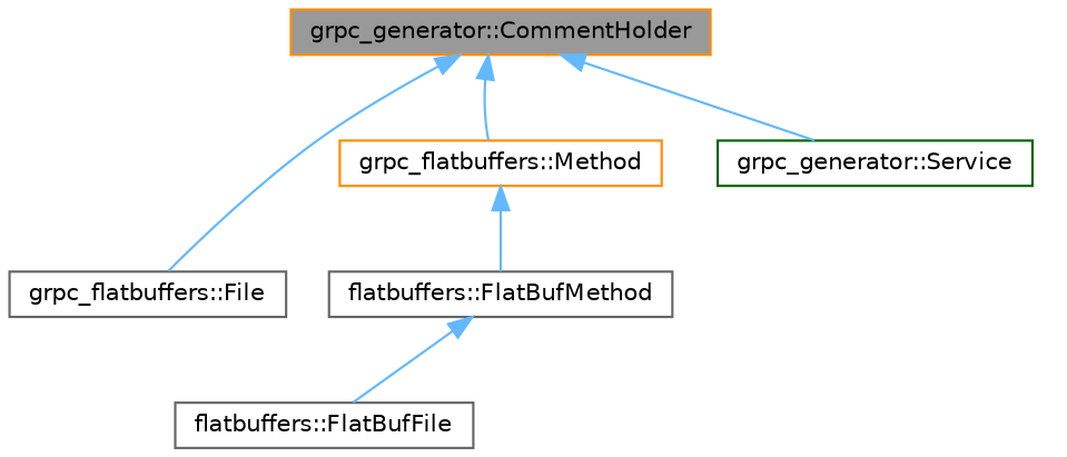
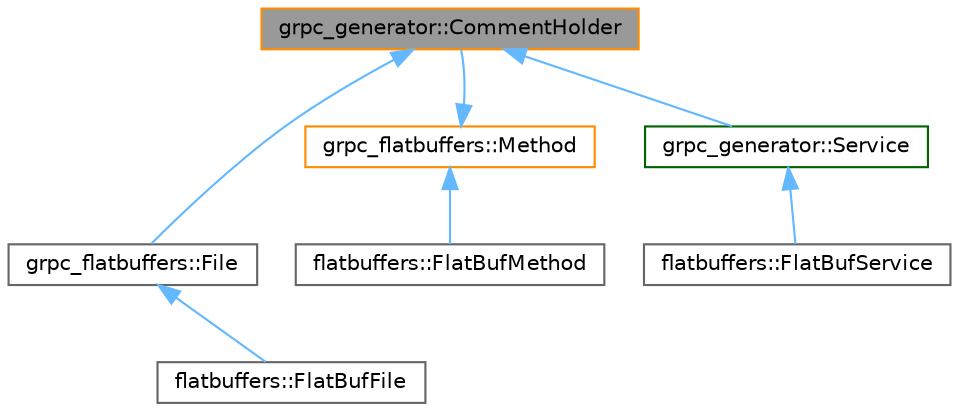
  digraph {
    node [color=gray40 fillcolor=white fontname=Helvetica fontsize=10 shape=box style=filled]
    edge [color=steelblue1 dir=back fontname=Helvetica fontsize=10 labelfontname=Helvetica labelfontsize=10 style=solid]
    n1 [color=darkorange fillcolor=grey60 fontcolor=black height=0.2 label="grpc_generator::CommentHolder" width=0.4]
    n2 [height=0.2 label="grpc_flatbuffers::File" width=0.4]
    n3 [color=darkorange height=0.2 label="grpc_flatbuffers::Method" width=0.4]
    n4 [color=darkgreen height=0.2 label="grpc_generator::Service" width=0.4]
    n5 [height=0.2 label="flatbuffers::FlatBufFile" width=0.4]
    n6 [height=0.2 label="flatbuffers::FlatBufMethod" width=0.4]
+   n7 [height=0.2 label="flatbuffers::FlatBufService" width=0.4]
    n1 -> n2
-   n1 -> n3
+   n3 -> n1
    n1 -> n4
-   n6 -> n5
+   n2 -> n5
    n3 -> n6
+   n4 -> n7
  }
